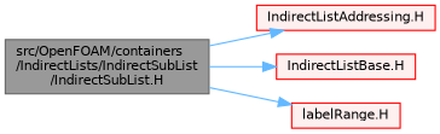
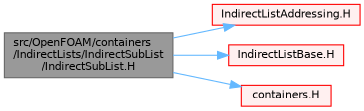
  digraph {
    rankdir=LR
    node [color=red fillcolor="#FFF0F0" fontname=Helvetica fontsize=10 shape=box style=filled]
    edge [color=steelblue1 fontname=Helvetica fontsize=10 labelfontname=Helvetica labelfontsize=10 style=solid]
    n1 [color=gray40 fillcolor=grey60 fontcolor=black height=0.2 label="src/OpenFOAM/containers\l/IndirectLists/IndirectSubList\l/IndirectSubList.H" width=0.4]
    n2 [height=0.2 label="IndirectListAddressing.H" width=0.4]
    n3 [height=0.2 label="IndirectListBase.H" width=0.4]
-   n4 [height=0.2 label="labelRange.H" width=0.4]
+   n4 [height=0.2 label="containers.H" width=0.4]
    n1 -> n2
    n1 -> n3
    n1 -> n4
  }
